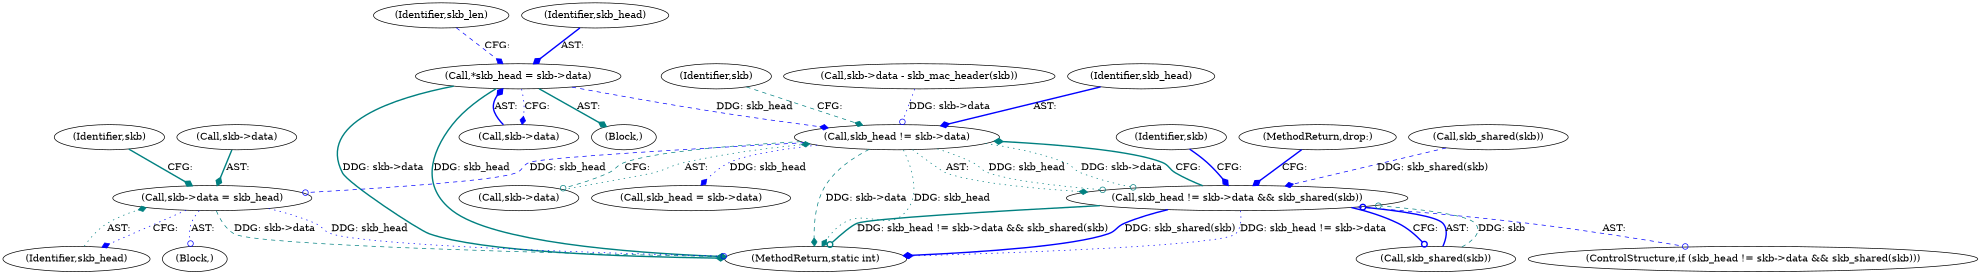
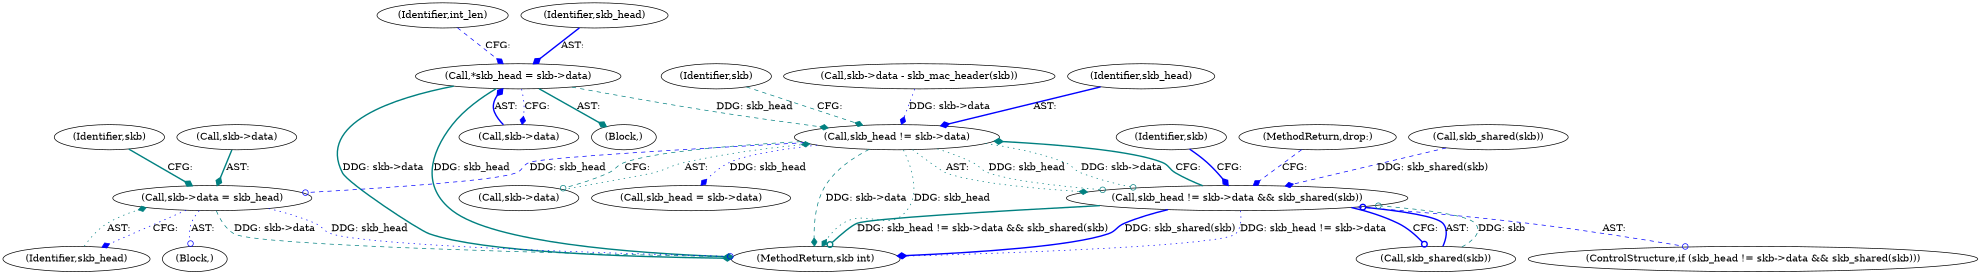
  digraph {
    edge [arrowhead=diamond color=blue style=bold]
    n1 [label="(Call,*skb_head = skb->data)"]
    n2 [label="(Call,skb_head != skb->data)"]
    n3 [label="(Block,)"]
    n4 [label="(Call,skb->data)"]
-   n5 [label="(MethodReturn,static int)"]
+   n5 [label="(MethodReturn,skb int)"]
    n6 [label="(Call,skb_head != skb->data && skb_shared(skb))"]
    n7 [label="(Call,skb->data = skb_head)"]
    n8 [label="(Call,skb->data)"]
    n9 [label="(Call,skb_head = skb->data)"]
    n10 [label="(Call,skb_shared(skb))"]
    n11 [label="(ControlStructure,if (skb_head != skb->data && skb_shared(skb)))"]
    n12 [label="(Identifier,skb_head)"]
    n13 [label="(Block,)"]
    n14 [label="(Identifier,skb)"]
    n15 [label="(Call,skb->data - skb_mac_header(skb))"]
    n16 [label="(Identifier,skb_head)"]
-   n17 [label="(Identifier,skb_len)"]
+   n17 [label="(Identifier,int_len)"]
    n18 [label="(Identifier,skb_head)"]
    n19 [label="(Identifier,skb)"]
    n20 [label="(Identifier,skb)"]
    n21 [label="(MethodReturn,drop:)"]
    n22 [label="(Call,skb_shared(skb))"]
    n23 [label="(Call,skb->data)"]
-   n1 -> n2 [label="DDG: skb_head" style=dashed]
+   n1 -> n2 [color=teal label="DDG: skb_head" style=dashed]
    n1 -> n3 [color=teal label="AST: "]
    n1 -> n4 [label="CFG: " style=dotted]
    n1 -> n5 [color=teal label="DDG: skb->data"]
    n1 -> n5 [color=teal label="DDG: skb_head"]
    n2 -> n5 [color=teal label="DDG: skb->data" style=dashed]
    n2 -> n5 [color=teal label="DDG: skb_head" style=dotted]
    n2 -> n6 [color=teal label="AST: " style=dotted]
    n2 -> n6 [arrowhead=odot color=teal label="DDG: skb_head" style=dotted]
    n2 -> n6 [arrowhead=odot color=teal label="DDG: skb->data" style=dotted]
    n2 -> n7 [arrowhead=odot label="DDG: skb_head" style=dashed]
    n2 -> n8 [arrowhead=odot color=teal label="CFG: " style=dashed]
    n2 -> n9 [label="DDG: skb_head" style=dotted]
    n4 -> n1 [label="AST: "]
    n6 -> n2 [color=teal label="CFG: "]
    n6 -> n5 [arrowhead=odot color=teal label="DDG: skb_head != skb->data && skb_shared(skb)"]
    n6 -> n5 [label="DDG: skb_shared(skb)"]
    n6 -> n5 [label="DDG: skb_head != skb->data" style=dotted]
    n6 -> n10 [arrowhead=odot label="CFG: "]
    n6 -> n11 [arrowhead=odot label="AST: " style=dashed]
    n7 -> n5 [color=teal label="DDG: skb->data" style=dashed]
    n7 -> n5 [arrowhead=odot label="DDG: skb_head" style=dotted]
    n7 -> n12 [label="CFG: " style=dotted]
    n7 -> n13 [arrowhead=odot label="AST: " style=dotted]
    n8 -> n2 [color=teal label="AST: " style=dotted]
    n10 -> n6 [arrowhead=odot label="AST: "]
    n10 -> n6 [arrowhead=odot color=teal label="DDG: skb" style=dashed]
    n12 -> n7 [color=teal label="AST: " style=dotted]
    n14 -> n6 [label="CFG: "]
-   n15 -> n2 [arrowhead=odot label="DDG: skb->data" style=dotted]
+   n15 -> n2 [label="DDG: skb->data" style=dotted]
    n16 -> n2 [label="AST: "]
    n17 -> n1 [label="CFG: " style=dashed]
    n18 -> n1 [label="AST: "]
    n19 -> n2 [color=teal label="CFG: " style=dashed]
    n20 -> n7 [color=teal label="CFG: "]
-   n21 -> n6 [label="CFG: "]
+   n21 -> n6 [label="CFG: " style=dashed]
    n22 -> n6 [label="DDG: skb_shared(skb)" style=dashed]
    n23 -> n7 [color=teal label="AST: "]
  }
